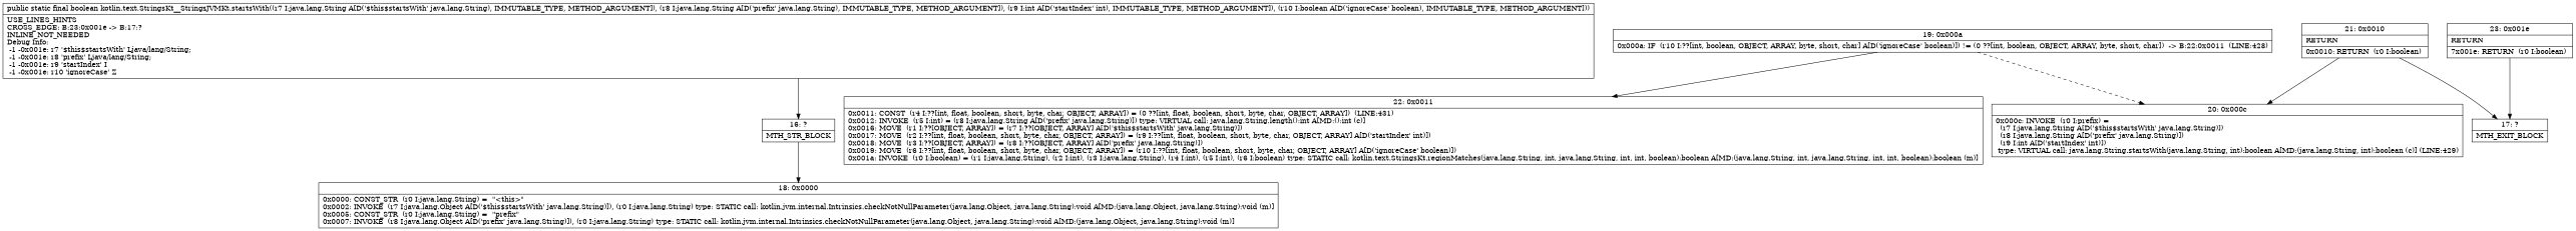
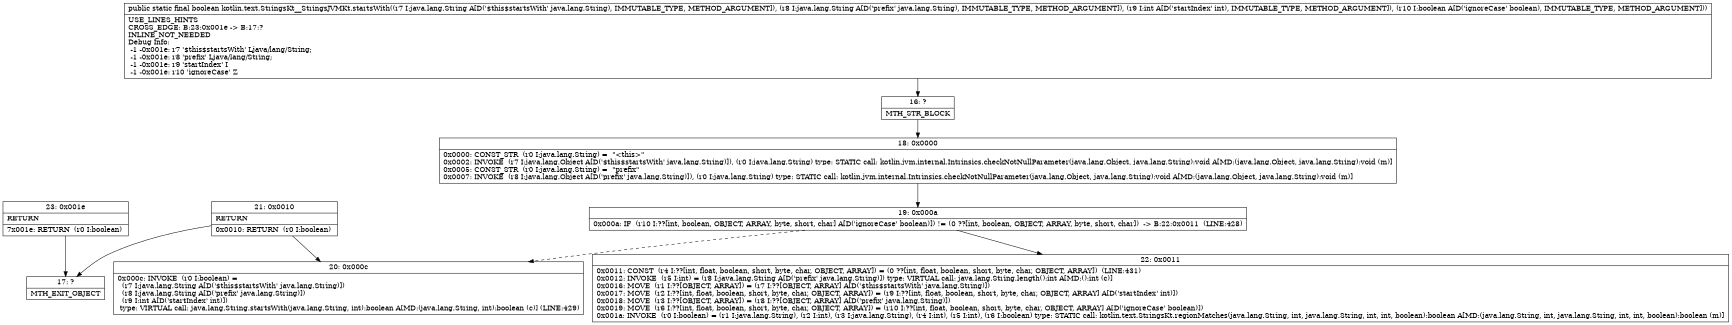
  digraph {
    node [shape=record]
    n1 [label="{16\:\ ?|MTH_STR_BLOCK\l}"]
    n2 [label="{18\:\ 0x0000|0x0000: CONST_STR  (r0 I:java.lang.String) =  \"\<this\>\" \l0x0002: INVOKE  (r7 I:java.lang.Object A[D('$this$startsWith' java.lang.String)]), (r0 I:java.lang.String) type: STATIC call: kotlin.jvm.internal.Intrinsics.checkNotNullParameter(java.lang.Object, java.lang.String):void A[MD:(java.lang.Object, java.lang.String):void (m)]\l0x0005: CONST_STR  (r0 I:java.lang.String) =  \"prefix\" \l0x0007: INVOKE  (r8 I:java.lang.Object A[D('prefix' java.lang.String)]), (r0 I:java.lang.String) type: STATIC call: kotlin.jvm.internal.Intrinsics.checkNotNullParameter(java.lang.Object, java.lang.String):void A[MD:(java.lang.Object, java.lang.String):void (m)]\l}"]
    n3 [label="{19\:\ 0x000a|0x000a: IF  (r10 I:??[int, boolean, OBJECT, ARRAY, byte, short, char] A[D('ignoreCase' boolean)]) != (0 ??[int, boolean, OBJECT, ARRAY, byte, short, char])  \-\> B:22:0x0011  (LINE:428)\l}"]
-   n4 [label="{20\:\ 0x000c|0x000c: INVOKE  (r0 I:prefix) = \l  (r7 I:java.lang.String A[D('$this$startsWith' java.lang.String)])\l  (r8 I:java.lang.String A[D('prefix' java.lang.String)])\l  (r9 I:int A[D('startIndex' int)])\l type: VIRTUAL call: java.lang.String.startsWith(java.lang.String, int):boolean A[MD:(java.lang.String, int):boolean (c)] (LINE:429)\l}"]
+   n4 [label="{20\:\ 0x000c|0x000c: INVOKE  (r0 I:boolean) = \l  (r7 I:java.lang.String A[D('$this$startsWith' java.lang.String)])\l  (r8 I:java.lang.String A[D('prefix' java.lang.String)])\l  (r9 I:int A[D('startIndex' int)])\l type: VIRTUAL call: java.lang.String.startsWith(java.lang.String, int):boolean A[MD:(java.lang.String, int):boolean (c)] (LINE:429)\l}"]
    n5 [label="{22\:\ 0x0011|0x0011: CONST  (r4 I:??[int, float, boolean, short, byte, char, OBJECT, ARRAY]) = (0 ??[int, float, boolean, short, byte, char, OBJECT, ARRAY])  (LINE:431)\l0x0012: INVOKE  (r5 I:int) = (r8 I:java.lang.String A[D('prefix' java.lang.String)]) type: VIRTUAL call: java.lang.String.length():int A[MD:():int (c)]\l0x0016: MOVE  (r1 I:??[OBJECT, ARRAY]) = (r7 I:??[OBJECT, ARRAY] A[D('$this$startsWith' java.lang.String)]) \l0x0017: MOVE  (r2 I:??[int, float, boolean, short, byte, char, OBJECT, ARRAY]) = (r9 I:??[int, float, boolean, short, byte, char, OBJECT, ARRAY] A[D('startIndex' int)]) \l0x0018: MOVE  (r3 I:??[OBJECT, ARRAY]) = (r8 I:??[OBJECT, ARRAY] A[D('prefix' java.lang.String)]) \l0x0019: MOVE  (r6 I:??[int, float, boolean, short, byte, char, OBJECT, ARRAY]) = (r10 I:??[int, float, boolean, short, byte, char, OBJECT, ARRAY] A[D('ignoreCase' boolean)]) \l0x001a: INVOKE  (r0 I:boolean) = (r1 I:java.lang.String), (r2 I:int), (r3 I:java.lang.String), (r4 I:int), (r5 I:int), (r6 I:boolean) type: STATIC call: kotlin.text.StringsKt.regionMatches(java.lang.String, int, java.lang.String, int, int, boolean):boolean A[MD:(java.lang.String, int, java.lang.String, int, int, boolean):boolean (m)]\l}"]
    n6 [label="{21\:\ 0x0010|RETURN\l|0x0010: RETURN  (r0 I:boolean) \l}"]
-   n7 [label="{17\:\ ?|MTH_EXIT_BLOCK\l}"]
+   n7 [label="{17\:\ ?|MTH_EXIT_OBJECT\l}"]
    n8 [label="{23\:\ 0x001e|RETURN\l|7x001e: RETURN  (r0 I:boolean) \l}"]
    n9 [label="{public static final boolean kotlin.text.StringsKt__StringsJVMKt.startsWith((r7 I:java.lang.String A[D('$this$startsWith' java.lang.String), IMMUTABLE_TYPE, METHOD_ARGUMENT]), (r8 I:java.lang.String A[D('prefix' java.lang.String), IMMUTABLE_TYPE, METHOD_ARGUMENT]), (r9 I:int A[D('startIndex' int), IMMUTABLE_TYPE, METHOD_ARGUMENT]), (r10 I:boolean A[D('ignoreCase' boolean), IMMUTABLE_TYPE, METHOD_ARGUMENT]))  | USE_LINES_HINTS\lCROSS_EDGE: B:23:0x001e \-\> B:17:?\lINLINE_NOT_NEEDED\lDebug Info:\l  \-1 \-0x001e: r7 '$this$startsWith' Ljava\/lang\/String;\l  \-1 \-0x001e: r8 'prefix' Ljava\/lang\/String;\l  \-1 \-0x001e: r9 'startIndex' I\l  \-1 \-0x001e: r10 'ignoreCase' Z\l}"]
    n1 -> n2
+   n2 -> n3
    n3 -> n4 [style=dashed]
    n3 -> n5
    n6 -> n4
    n6 -> n7
    n8 -> n7
    n9 -> n1
  }
